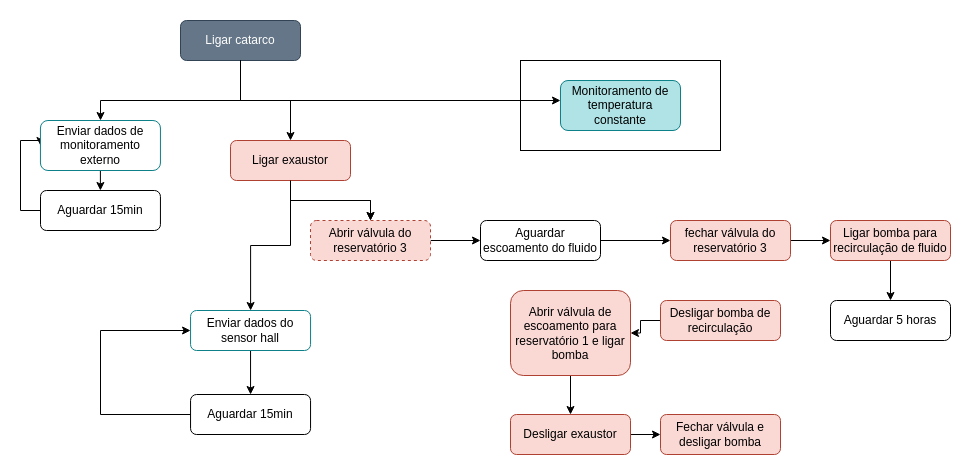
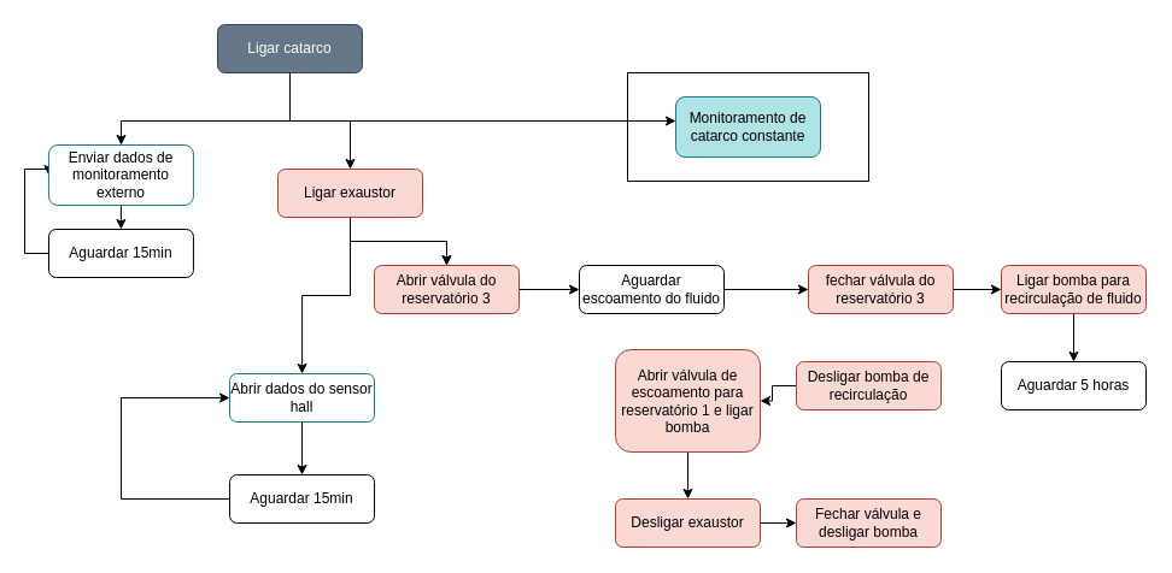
  <mxCell id="0" />
  <mxCell id="1" parent="0" />
  <mxCell id="2" value="" style="rounded=0;whiteSpace=wrap;html=1;align=right;fillColor=none;" parent="1" vertex="1"><mxGeometry x="520" y="60" width="200" height="90" as="geometry" /></mxCell>
  <mxCell id="3" value="Ligar catarco" style="rounded=1;whiteSpace=wrap;html=1;fontSize=12;glass=0;strokeWidth=1;shadow=0;fillColor=#647687;strokeColor=#314354;fontColor=#ffffff;" parent="1" vertex="1"><mxGeometry x="180" y="20" width="120" height="40" as="geometry" /></mxCell>
  <mxCell id="4" value="" style="edgeStyle=orthogonalEdgeStyle;rounded=0;orthogonalLoop=1;jettySize=auto;html=1;" parent="1" source="3" target="7" edge="1"><mxGeometry relative="1" as="geometry" /></mxCell>
  <mxCell id="5" value="" style="edgeStyle=orthogonalEdgeStyle;rounded=0;orthogonalLoop=1;jettySize=auto;html=1;" parent="1" source="7" target="16" edge="1"><mxGeometry relative="1" as="geometry" /></mxCell>
  <mxCell id="6" value="" style="edgeStyle=orthogonalEdgeStyle;rounded=0;orthogonalLoop=1;jettySize=auto;html=1;" edge="1" parent="1" source="7" target="16"><mxGeometry relative="1" as="geometry" /></mxCell>
  <mxCell id="7" value="Ligar exaustor" style="rounded=1;whiteSpace=wrap;html=1;fontSize=12;glass=0;strokeWidth=1;shadow=0;fillColor=#fad9d5;strokeColor=#ae4132;" parent="1" vertex="1"><mxGeometry x="230" y="140" width="120" height="40" as="geometry" /></mxCell>
  <mxCell id="8" style="edgeStyle=orthogonalEdgeStyle;rounded=0;orthogonalLoop=1;jettySize=auto;html=1;entryX=0;entryY=0.5;entryDx=0;entryDy=0;" edge="1" parent="1" source="9" target="31"><mxGeometry relative="1" as="geometry"><Array as="points"><mxPoint x="20" y="210" /><mxPoint x="20" y="140" /></Array></mxGeometry></mxCell>
  <mxCell id="9" value="Aguardar 15min" style="rounded=1;whiteSpace=wrap;html=1;fontSize=12;glass=0;strokeWidth=1;shadow=0;" parent="1" vertex="1"><mxGeometry x="40" y="190" width="119.94" height="40" as="geometry" /></mxCell>
  <mxCell id="10" value="" style="edgeStyle=orthogonalEdgeStyle;rounded=0;orthogonalLoop=1;jettySize=auto;html=1;" edge="1" parent="1" source="7" target="12"><mxGeometry relative="1" as="geometry" /></mxCell>
  <mxCell id="11" value="" style="edgeStyle=orthogonalEdgeStyle;rounded=0;orthogonalLoop=1;jettySize=auto;html=1;" edge="1" parent="1" source="12" target="14"><mxGeometry relative="1" as="geometry" /></mxCell>
- <mxCell id="12" value="Enviar dados do sensor hall" style="rounded=1;whiteSpace=wrap;html=1;fontSize=12;glass=0;strokeWidth=1;shadow=0;strokeColor=#0e8088;fillColor=#FFFFFF;" parent="1" vertex="1"><mxGeometry x="190.06" y="310" width="120" height="40" as="geometry" /></mxCell>
+ <mxCell id="12" value="Abrir dados do sensor hall" style="rounded=1;whiteSpace=wrap;html=1;fontSize=12;glass=0;strokeWidth=1;shadow=0;strokeColor=#0e8088;fillColor=#FFFFFF;" parent="1" vertex="1"><mxGeometry x="190.06" y="310" width="120" height="40" as="geometry" /></mxCell>
  <mxCell id="13" style="edgeStyle=orthogonalEdgeStyle;rounded=0;orthogonalLoop=1;jettySize=auto;html=1;exitX=0.5;exitY=0;exitDx=0;exitDy=0;" parent="1" source="14" edge="1"><mxGeometry relative="1" as="geometry"><mxPoint x="190.06" y="330" as="targetPoint" /><Array as="points"><mxPoint x="250" y="414" /><mxPoint x="100" y="414" /><mxPoint x="100" y="330" /></Array></mxGeometry></mxCell>
  <mxCell id="14" value="Aguardar 15min" style="rounded=1;whiteSpace=wrap;html=1;fontSize=12;glass=0;strokeWidth=1;shadow=0;" parent="1" vertex="1"><mxGeometry x="190.06" y="394" width="120" height="40" as="geometry" /></mxCell>
  <mxCell id="15" value="" style="edgeStyle=orthogonalEdgeStyle;rounded=0;orthogonalLoop=1;jettySize=auto;html=1;" parent="1" source="16" target="18" edge="1"><mxGeometry relative="1" as="geometry" /></mxCell>
- <mxCell id="16" value="Abrir válvula do reservatório 3" style="rounded=1;whiteSpace=wrap;html=1;fontSize=12;glass=0;strokeWidth=1;shadow=0;fillColor=#fad9d5;strokeColor=#ae4132;dashed=1;" parent="1" vertex="1"><mxGeometry x="310" y="220" width="120" height="40" as="geometry" /></mxCell>
+ <mxCell id="16" value="Abrir válvula do reservatório 3" style="rounded=1;whiteSpace=wrap;html=1;fontSize=12;glass=0;strokeWidth=1;shadow=0;fillColor=#fad9d5;strokeColor=#ae4132;" parent="1" vertex="1"><mxGeometry x="310" y="220" width="120" height="40" as="geometry" /></mxCell>
  <mxCell id="17" value="" style="edgeStyle=orthogonalEdgeStyle;rounded=0;orthogonalLoop=1;jettySize=auto;html=1;" parent="1" source="18" target="20" edge="1"><mxGeometry relative="1" as="geometry" /></mxCell>
  <mxCell id="18" value="Aguardar escoamento do fluido" style="rounded=1;whiteSpace=wrap;html=1;fontSize=12;glass=0;strokeWidth=1;shadow=0;" parent="1" vertex="1"><mxGeometry x="480" y="220" width="120" height="40" as="geometry" /></mxCell>
  <mxCell id="19" value="" style="edgeStyle=orthogonalEdgeStyle;rounded=0;orthogonalLoop=1;jettySize=auto;html=1;" parent="1" source="20" target="22" edge="1"><mxGeometry relative="1" as="geometry" /></mxCell>
  <mxCell id="20" value="fechar válvula do reservatório 3" style="rounded=1;whiteSpace=wrap;html=1;fontSize=12;glass=0;strokeWidth=1;shadow=0;fillColor=#fad9d5;strokeColor=#ae4132;" parent="1" vertex="1"><mxGeometry x="670" y="220" width="120" height="40" as="geometry" /></mxCell>
  <mxCell id="21" value="" style="edgeStyle=orthogonalEdgeStyle;rounded=0;orthogonalLoop=1;jettySize=auto;html=1;" parent="1" source="22" target="23" edge="1"><mxGeometry relative="1" as="geometry" /></mxCell>
  <mxCell id="22" value="Ligar bomba para recirculação de fluido" style="rounded=1;whiteSpace=wrap;html=1;fontSize=12;glass=0;strokeWidth=1;shadow=0;fillColor=#fad9d5;strokeColor=#ae4132;" parent="1" vertex="1"><mxGeometry x="830" y="220" width="120" height="40" as="geometry" /></mxCell>
  <mxCell id="23" value="Aguardar 5 horas" style="rounded=1;whiteSpace=wrap;html=1;fontSize=12;glass=0;strokeWidth=1;shadow=0;" parent="1" vertex="1"><mxGeometry x="830" y="300" width="120" height="40" as="geometry" /></mxCell>
  <mxCell id="24" value="" style="edgeStyle=orthogonalEdgeStyle;rounded=0;orthogonalLoop=1;jettySize=auto;html=1;" edge="1" parent="1" source="25" target="29"><mxGeometry relative="1" as="geometry" /></mxCell>
  <mxCell id="25" value="Abrir válvula de escoamento para reservatório 1 e ligar bomba" style="rounded=1;whiteSpace=wrap;html=1;fontSize=12;glass=0;strokeWidth=1;shadow=0;fillColor=#fad9d5;strokeColor=#ae4132;" parent="1" vertex="1"><mxGeometry x="510" y="290" width="120" height="85" as="geometry" /></mxCell>
  <mxCell id="26" value="" style="edgeStyle=orthogonalEdgeStyle;rounded=0;orthogonalLoop=1;jettySize=auto;html=1;" parent="1" source="27" target="25" edge="1"><mxGeometry relative="1" as="geometry" /></mxCell>
  <mxCell id="27" value="Desligar bomba de recirculação" style="rounded=1;whiteSpace=wrap;html=1;fontSize=12;glass=0;strokeWidth=1;shadow=0;fillColor=#fad9d5;strokeColor=#ae4132;" parent="1" vertex="1"><mxGeometry x="660" y="300" width="120" height="40" as="geometry" /></mxCell>
  <mxCell id="28" value="" style="edgeStyle=orthogonalEdgeStyle;rounded=0;orthogonalLoop=1;jettySize=auto;html=1;" parent="1" source="29" target="33" edge="1"><mxGeometry relative="1" as="geometry" /></mxCell>
  <mxCell id="29" value="Desligar exaustor" style="rounded=1;whiteSpace=wrap;html=1;fontSize=12;glass=0;strokeWidth=1;shadow=0;fillColor=#fad9d5;strokeColor=#ae4132;" parent="1" vertex="1"><mxGeometry x="510" y="414" width="120" height="40" as="geometry" /></mxCell>
  <mxCell id="30" value="" style="edgeStyle=orthogonalEdgeStyle;rounded=0;orthogonalLoop=1;jettySize=auto;html=1;" parent="1" source="31" target="9" edge="1"><mxGeometry relative="1" as="geometry" /></mxCell>
  <mxCell id="31" value="Enviar dados de monitoramento externo" style="rounded=1;whiteSpace=wrap;html=1;fontSize=12;glass=0;strokeWidth=1;shadow=0;strokeColor=#0e8088;fillColor=#FFFFFF;" parent="1" vertex="1"><mxGeometry x="39.94" y="120" width="120" height="50" as="geometry" /></mxCell>
  <mxCell id="32" style="edgeStyle=orthogonalEdgeStyle;rounded=0;orthogonalLoop=1;jettySize=auto;html=1;" parent="1" edge="1"><mxGeometry relative="1" as="geometry"><mxPoint x="240" y="60" as="sourcePoint" /><Array as="points"><mxPoint x="240" y="100" /><mxPoint x="100" y="100" /></Array><mxPoint x="100" y="120" as="targetPoint" /></mxGeometry></mxCell>
  <mxCell id="33" value="Fechar válvula e desligar bomba" style="rounded=1;whiteSpace=wrap;html=1;fontSize=12;glass=0;strokeWidth=1;shadow=0;fillColor=#fad9d5;strokeColor=#ae4132;" parent="1" vertex="1"><mxGeometry x="660" y="414" width="120" height="40" as="geometry" /></mxCell>
  <mxCell id="34" style="edgeStyle=orthogonalEdgeStyle;rounded=0;orthogonalLoop=1;jettySize=auto;html=1;" parent="1" target="35" edge="1"><mxGeometry relative="1" as="geometry"><mxPoint x="240" y="60" as="sourcePoint" /><Array as="points"><mxPoint x="240" y="100" /></Array></mxGeometry></mxCell>
- <mxCell id="35" value="Monitoramento de temperatura constante" style="rounded=1;whiteSpace=wrap;html=1;fontSize=12;glass=0;strokeWidth=1;shadow=0;fillColor=#b0e3e6;strokeColor=#0e8088;" parent="1" vertex="1"><mxGeometry x="560" y="80" width="120" height="50" as="geometry" /></mxCell>
+ <mxCell id="35" value="Monitoramento de catarco constante" style="rounded=1;whiteSpace=wrap;html=1;fontSize=12;glass=0;strokeWidth=1;shadow=0;fillColor=#b0e3e6;strokeColor=#0e8088;" parent="1" vertex="1"><mxGeometry x="560" y="80" width="120" height="50" as="geometry" /></mxCell>
